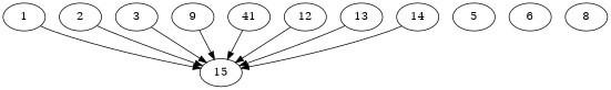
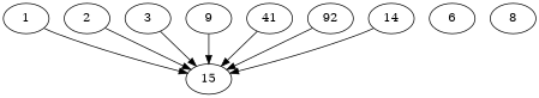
  digraph {
    node [alpha=0.01]
    1 [expect_size=26992640]
    15 [alpha=0.04 expect_size=49880064]
    2 [alpha=0.20 expect_size=34238464]
    3 [alpha=0.14 expect_size=27512832]
-   5 [alpha=0.02 expect_size=13198336]
    6 [alpha=0.14 expect_size=23272448]
    8 [alpha=0.19 expect_size=20815872]
    9 [alpha=0.15 expect_size=37974016]
    n9 [expect_size=10189824 label=41]
-   12 [alpha=0.15 expect_size=11880448]
-   13 [alpha=0.03 expect_size=11496448]
+   12 [alpha=0.15 expect_size=11880448 label=92]
    14 [alpha=0.05 expect_size=43470848]
    1 -> 15
    2 -> 15
    3 -> 15
    9 -> 15
    n9 -> 15
    12 -> 15
-   13 -> 15
    14 -> 15
  }
